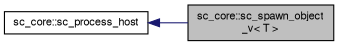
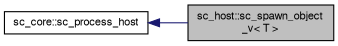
  digraph {
    rankdir=LR
    node [color=black fontname=FreeSans fontsize=10 shape=record style=filled]
-   n1 [fillcolor=grey75 fontcolor=black height=0.2 label="sc_core::sc_spawn_object\l_v\< T \>" width=0.4]
+   n1 [fillcolor=grey75 fontcolor=black height=0.2 label="sc_host::sc_spawn_object\l_v\< T \>" width=0.4]
    n2 [fillcolor=white height=0.2 label="sc_core::sc_process_host" width=0.4]
    n2 -> n1 [color=midnightblue dir=back fontname=FreeSans fontsize=10 labelfontname=FreeSans labelfontsize=10 style=solid]
  }
